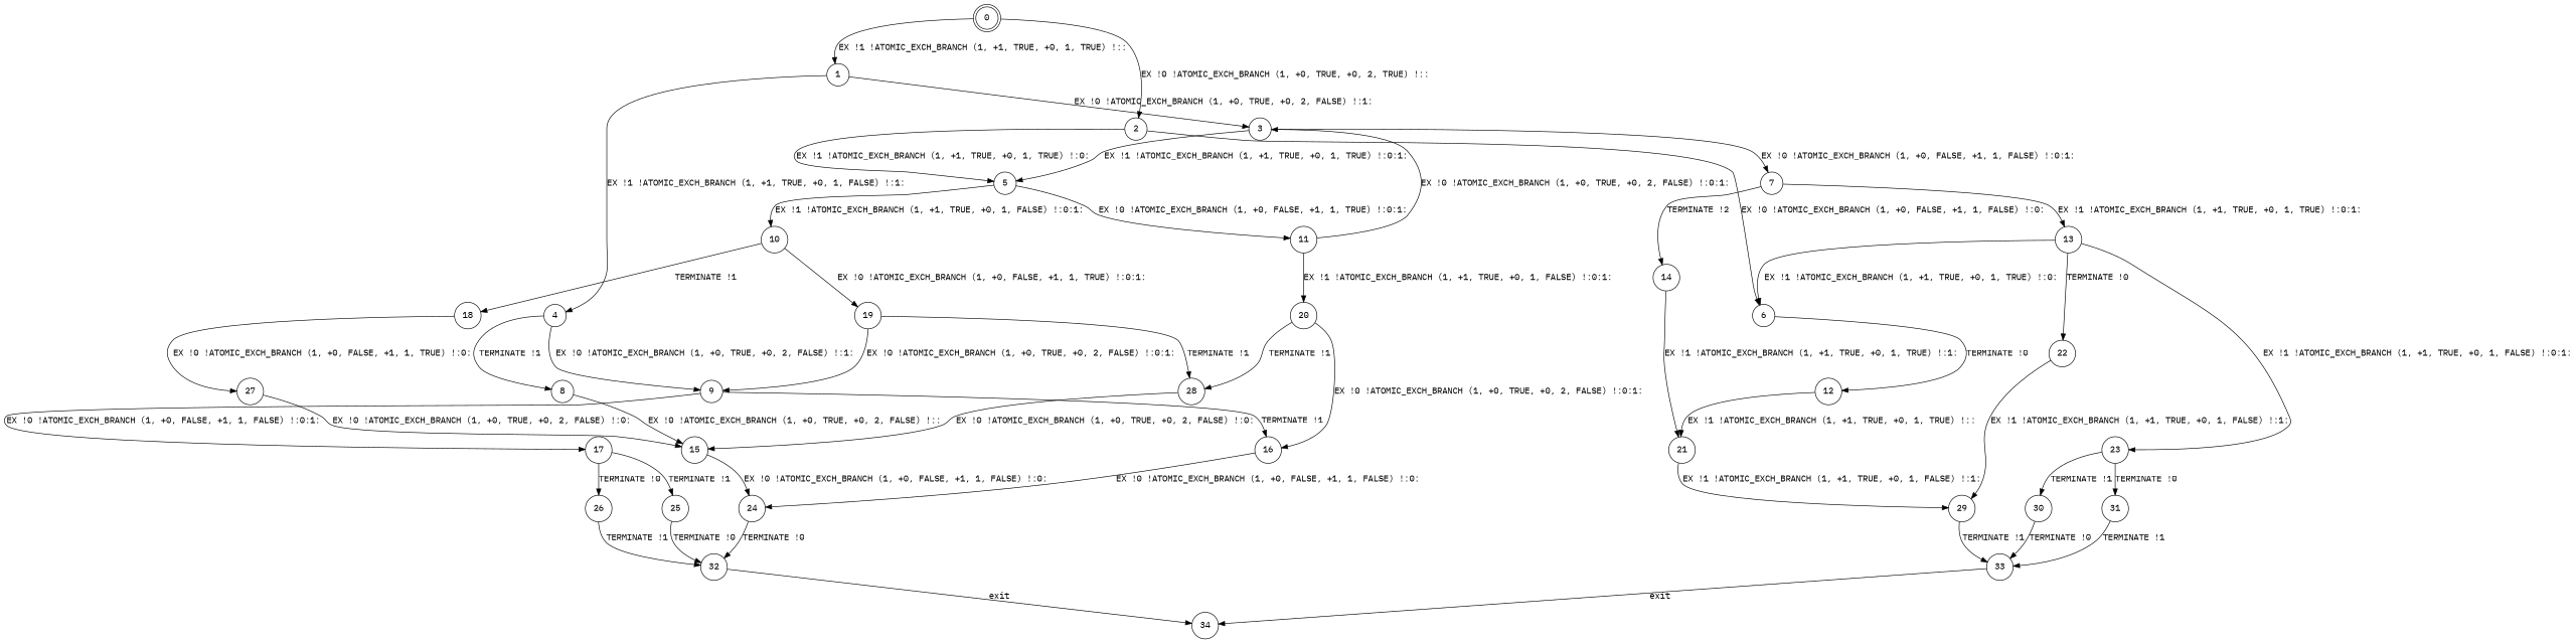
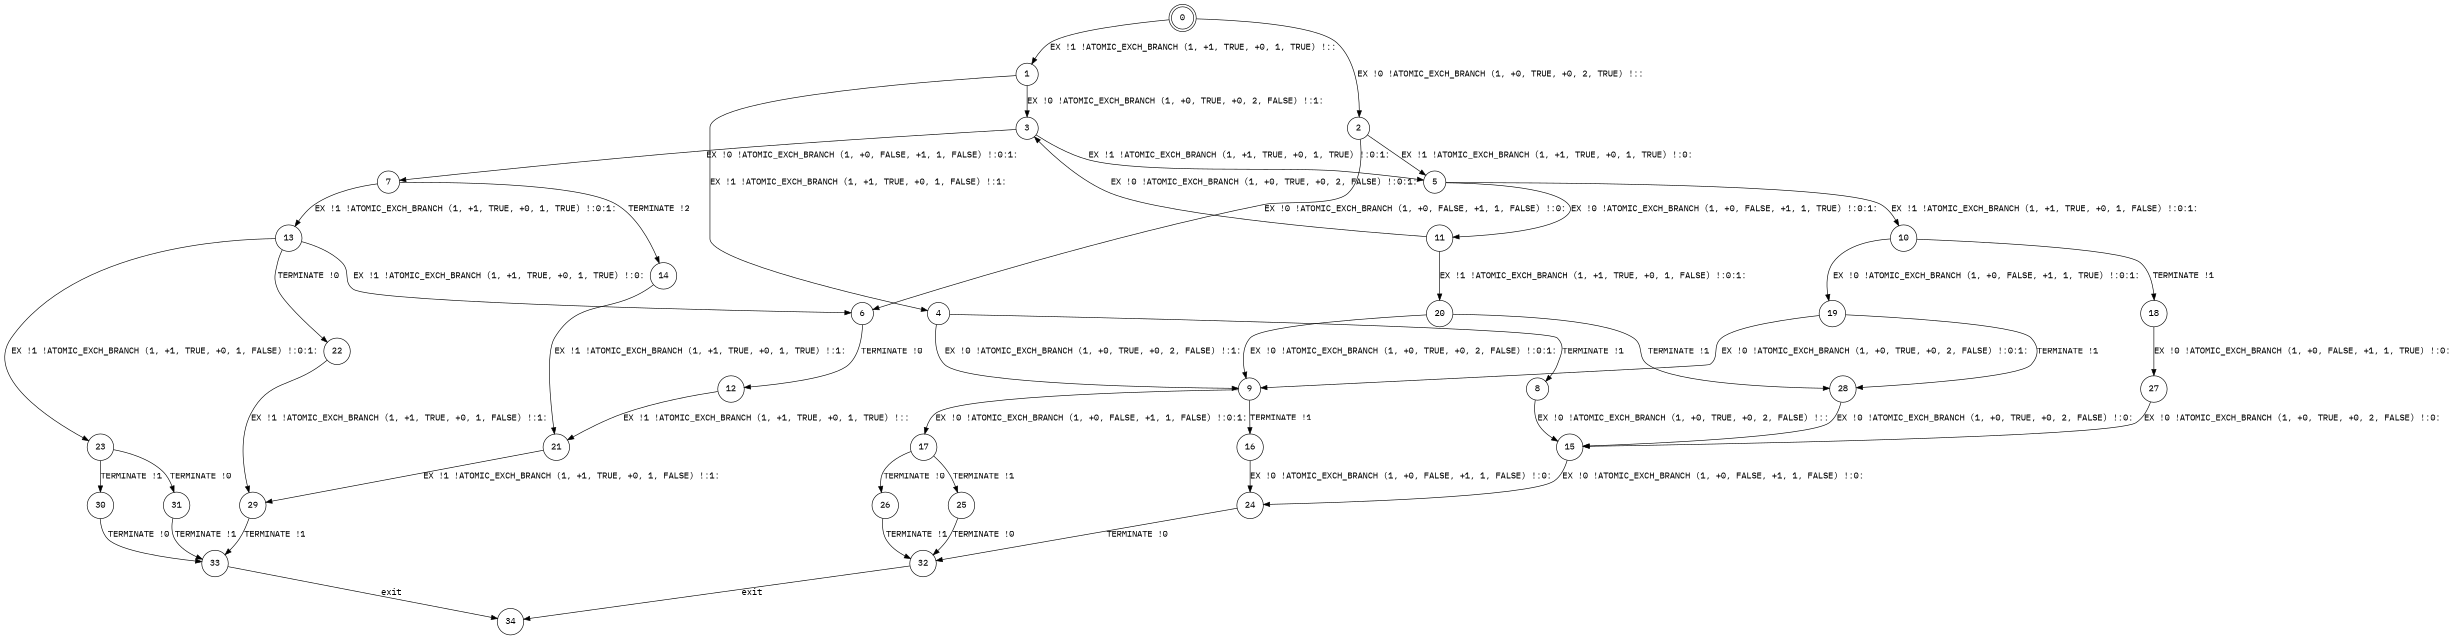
  digraph {
    fontname="IBM Plex Mono"
    node [fontname="IBM Plex Mono" shape=circle]
    edge [fontname="IBM Plex Mono"]
    0 [peripheries=2]
    1
    2
    3
    4
    5
    6
    7
    8
    9
    10
    11
    12
    13
    14
    15
    16
    17
    18
    19
    20
    21
    22
    23
    24
    25
    26
    27
    28
    29
    30
    31
    32
    33
    34
    0 -> 1 [label="EX !1 !ATOMIC_EXCH_BRANCH (1, +1, TRUE, +0, 1, TRUE) !::"]
    0 -> 2 [label="EX !0 !ATOMIC_EXCH_BRANCH (1, +0, TRUE, +0, 2, TRUE) !::"]
    1 -> 3 [label="EX !0 !ATOMIC_EXCH_BRANCH (1, +0, TRUE, +0, 2, FALSE) !:1:"]
    1 -> 4 [label="EX !1 !ATOMIC_EXCH_BRANCH (1, +1, TRUE, +0, 1, FALSE) !:1:"]
    2 -> 5 [label="EX !1 !ATOMIC_EXCH_BRANCH (1, +1, TRUE, +0, 1, TRUE) !:0:"]
    2 -> 6 [label="EX !0 !ATOMIC_EXCH_BRANCH (1, +0, FALSE, +1, 1, FALSE) !:0:"]
    3 -> 5 [label="EX !1 !ATOMIC_EXCH_BRANCH (1, +1, TRUE, +0, 1, TRUE) !:0:1:"]
    3 -> 7 [label="EX !0 !ATOMIC_EXCH_BRANCH (1, +0, FALSE, +1, 1, FALSE) !:0:1:"]
    4 -> 8 [label="TERMINATE !1"]
    4 -> 9 [label="EX !0 !ATOMIC_EXCH_BRANCH (1, +0, TRUE, +0, 2, FALSE) !:1:"]
    5 -> 10 [label="EX !1 !ATOMIC_EXCH_BRANCH (1, +1, TRUE, +0, 1, FALSE) !:0:1:"]
    5 -> 11 [label="EX !0 !ATOMIC_EXCH_BRANCH (1, +0, FALSE, +1, 1, TRUE) !:0:1:"]
    6 -> 12 [label="TERMINATE !0"]
    7 -> 13 [label="EX !1 !ATOMIC_EXCH_BRANCH (1, +1, TRUE, +0, 1, TRUE) !:0:1:"]
    7 -> 14 [label="TERMINATE !2"]
    8 -> 15 [label="EX !0 !ATOMIC_EXCH_BRANCH (1, +0, TRUE, +0, 2, FALSE) !::"]
    9 -> 16 [label="TERMINATE !1"]
    9 -> 17 [label="EX !0 !ATOMIC_EXCH_BRANCH (1, +0, FALSE, +1, 1, FALSE) !:0:1:"]
    10 -> 18 [label="TERMINATE !1"]
    10 -> 19 [label="EX !0 !ATOMIC_EXCH_BRANCH (1, +0, FALSE, +1, 1, TRUE) !:0:1:"]
    11 -> 3 [label="EX !0 !ATOMIC_EXCH_BRANCH (1, +0, TRUE, +0, 2, FALSE) !:0:1:"]
    11 -> 20 [label="EX !1 !ATOMIC_EXCH_BRANCH (1, +1, TRUE, +0, 1, FALSE) !:0:1:"]
    12 -> 21 [label="EX !1 !ATOMIC_EXCH_BRANCH (1, +1, TRUE, +0, 1, TRUE) !::"]
    13 -> 6 [label="EX !1 !ATOMIC_EXCH_BRANCH (1, +1, TRUE, +0, 1, TRUE) !:0:"]
    13 -> 22 [label="TERMINATE !0"]
    13 -> 23 [label="EX !1 !ATOMIC_EXCH_BRANCH (1, +1, TRUE, +0, 1, FALSE) !:0:1:"]
    14 -> 21 [label="EX !1 !ATOMIC_EXCH_BRANCH (1, +1, TRUE, +0, 1, TRUE) !:1:"]
    15 -> 24 [label="EX !0 !ATOMIC_EXCH_BRANCH (1, +0, FALSE, +1, 1, FALSE) !:0:"]
    16 -> 24 [label="EX !0 !ATOMIC_EXCH_BRANCH (1, +0, FALSE, +1, 1, FALSE) !:0:"]
    17 -> 25 [label="TERMINATE !1"]
    17 -> 26 [label="TERMINATE !0"]
    18 -> 27 [label="EX !0 !ATOMIC_EXCH_BRANCH (1, +0, FALSE, +1, 1, TRUE) !:0:"]
    19 -> 9 [label="EX !0 !ATOMIC_EXCH_BRANCH (1, +0, TRUE, +0, 2, FALSE) !:0:1:"]
    19 -> 28 [label="TERMINATE !1"]
-   20 -> 16 [label="EX !0 !ATOMIC_EXCH_BRANCH (1, +0, TRUE, +0, 2, FALSE) !:0:1:"]
+   20 -> 9 [label="EX !0 !ATOMIC_EXCH_BRANCH (1, +0, TRUE, +0, 2, FALSE) !:0:1:"]
    20 -> 28 [label="TERMINATE !1"]
    21 -> 29 [label="EX !1 !ATOMIC_EXCH_BRANCH (1, +1, TRUE, +0, 1, FALSE) !:1:"]
    22 -> 29 [label="EX !1 !ATOMIC_EXCH_BRANCH (1, +1, TRUE, +0, 1, FALSE) !:1:"]
    23 -> 30 [label="TERMINATE !1"]
    23 -> 31 [label="TERMINATE !0"]
    24 -> 32 [label="TERMINATE !0"]
    25 -> 32 [label="TERMINATE !0"]
    26 -> 32 [label="TERMINATE !1"]
    27 -> 15 [label="EX !0 !ATOMIC_EXCH_BRANCH (1, +0, TRUE, +0, 2, FALSE) !:0:"]
    28 -> 15 [label="EX !0 !ATOMIC_EXCH_BRANCH (1, +0, TRUE, +0, 2, FALSE) !:0:"]
    29 -> 33 [label="TERMINATE !1"]
    30 -> 33 [label="TERMINATE !0"]
    31 -> 33 [label="TERMINATE !1"]
    32 -> 34 [label=exit]
    33 -> 34 [label=exit]
  }
